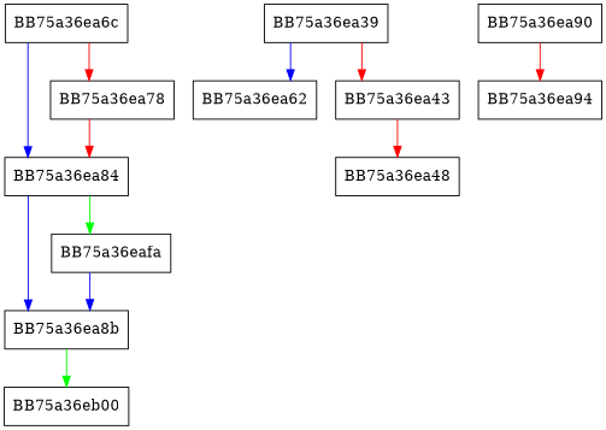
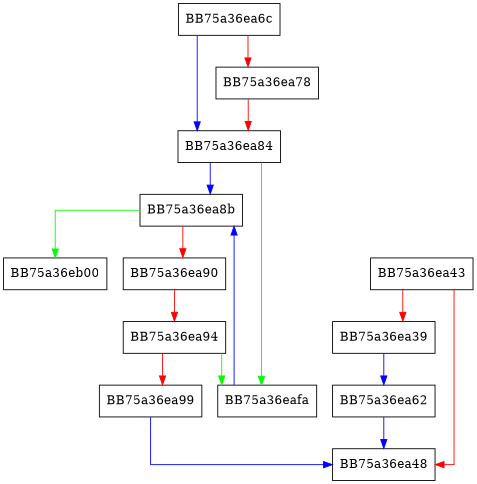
  digraph {
    splines=ortho
    node [shape=box]
    edge [color=red]
    BB75a36ea6c
    BB75a36ea84
    BB75a36ea78
    BB75a36ea39
    BB75a36ea62
    BB75a36ea43
    BB75a36ea8b
    BB75a36eafa
    BB75a36ea48
    BB75a36eb00
    BB75a36ea90
    BB75a36ea94
+   BB75a36ea99
    BB75a36ea6c -> BB75a36ea84 [color=blue]
    BB75a36ea6c -> BB75a36ea78
    BB75a36ea84 -> BB75a36ea8b [color=blue]
    BB75a36ea84 -> BB75a36eafa [color=green]
    BB75a36ea78 -> BB75a36ea84
    BB75a36ea39 -> BB75a36ea62 [color=blue]
-   BB75a36ea39 -> BB75a36ea43
+   BB75a36ea43 -> BB75a36ea39
+   BB75a36ea62 -> BB75a36ea48 [color=blue]
    BB75a36ea43 -> BB75a36ea48
    BB75a36ea8b -> BB75a36eb00 [color=green]
+   BB75a36ea8b -> BB75a36ea90
    BB75a36eafa -> BB75a36ea8b [color=blue]
    BB75a36ea90 -> BB75a36ea94
+   BB75a36ea94 -> BB75a36eafa [color=green]
+   BB75a36ea94 -> BB75a36ea99
+   BB75a36ea99 -> BB75a36ea48 [color=blue]
  }
